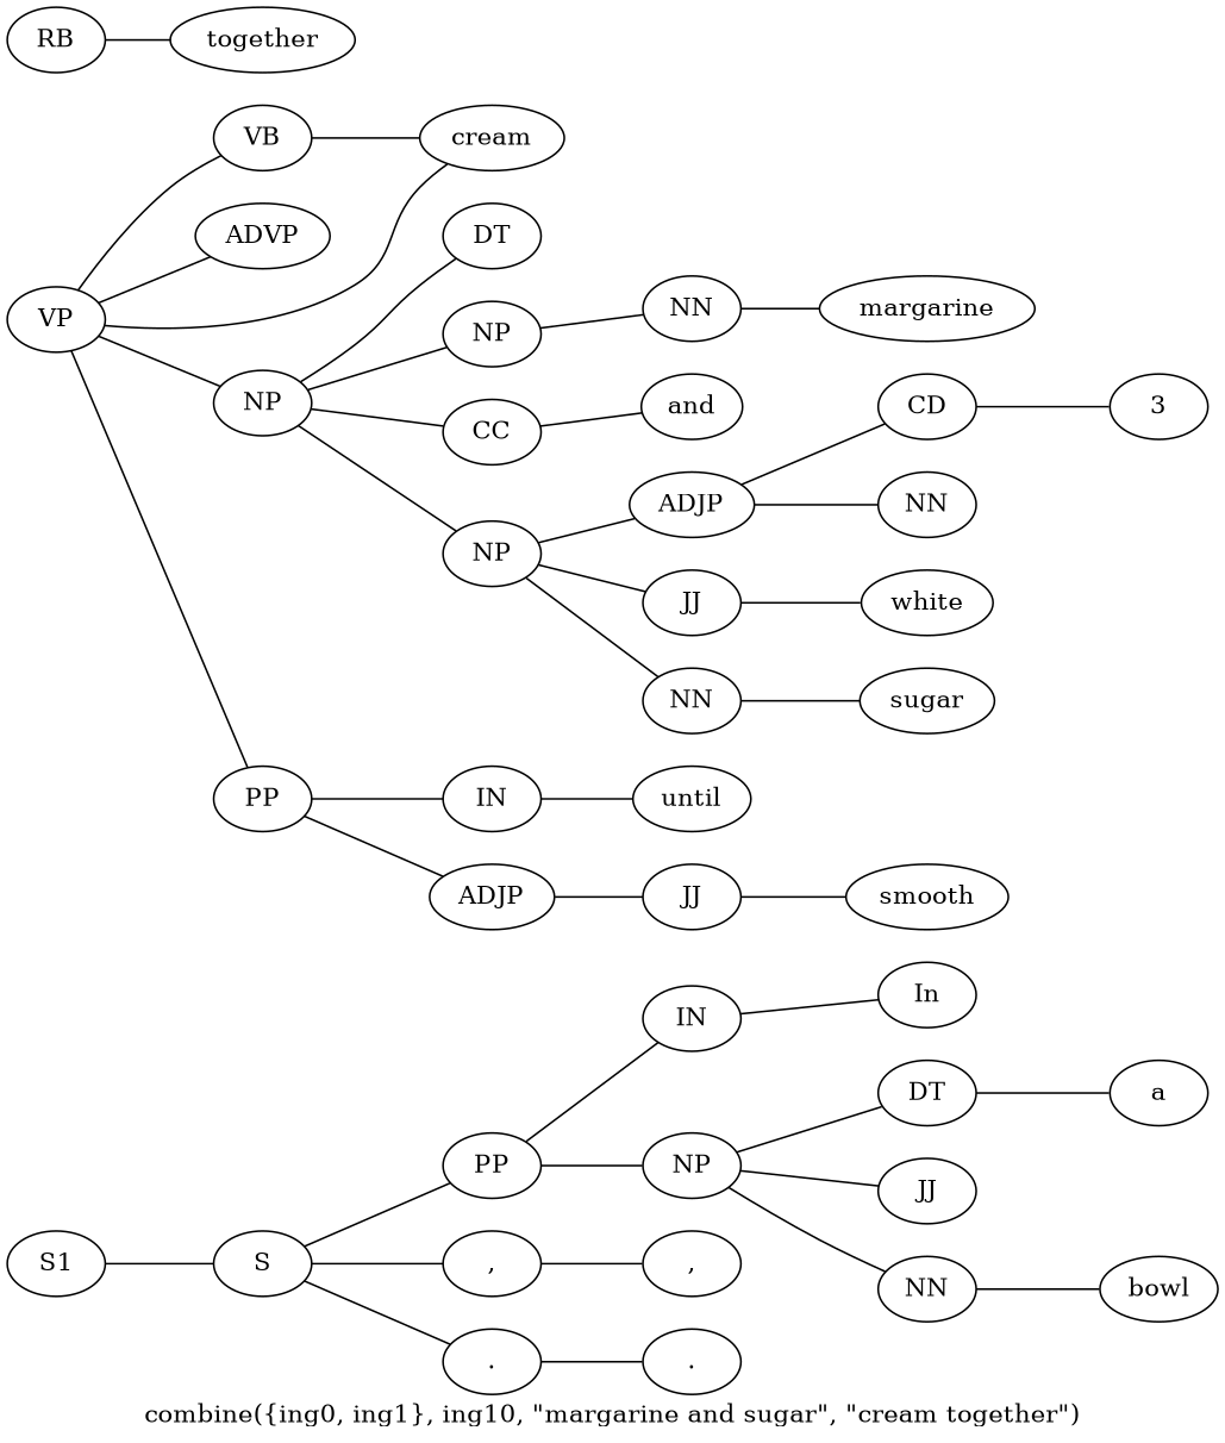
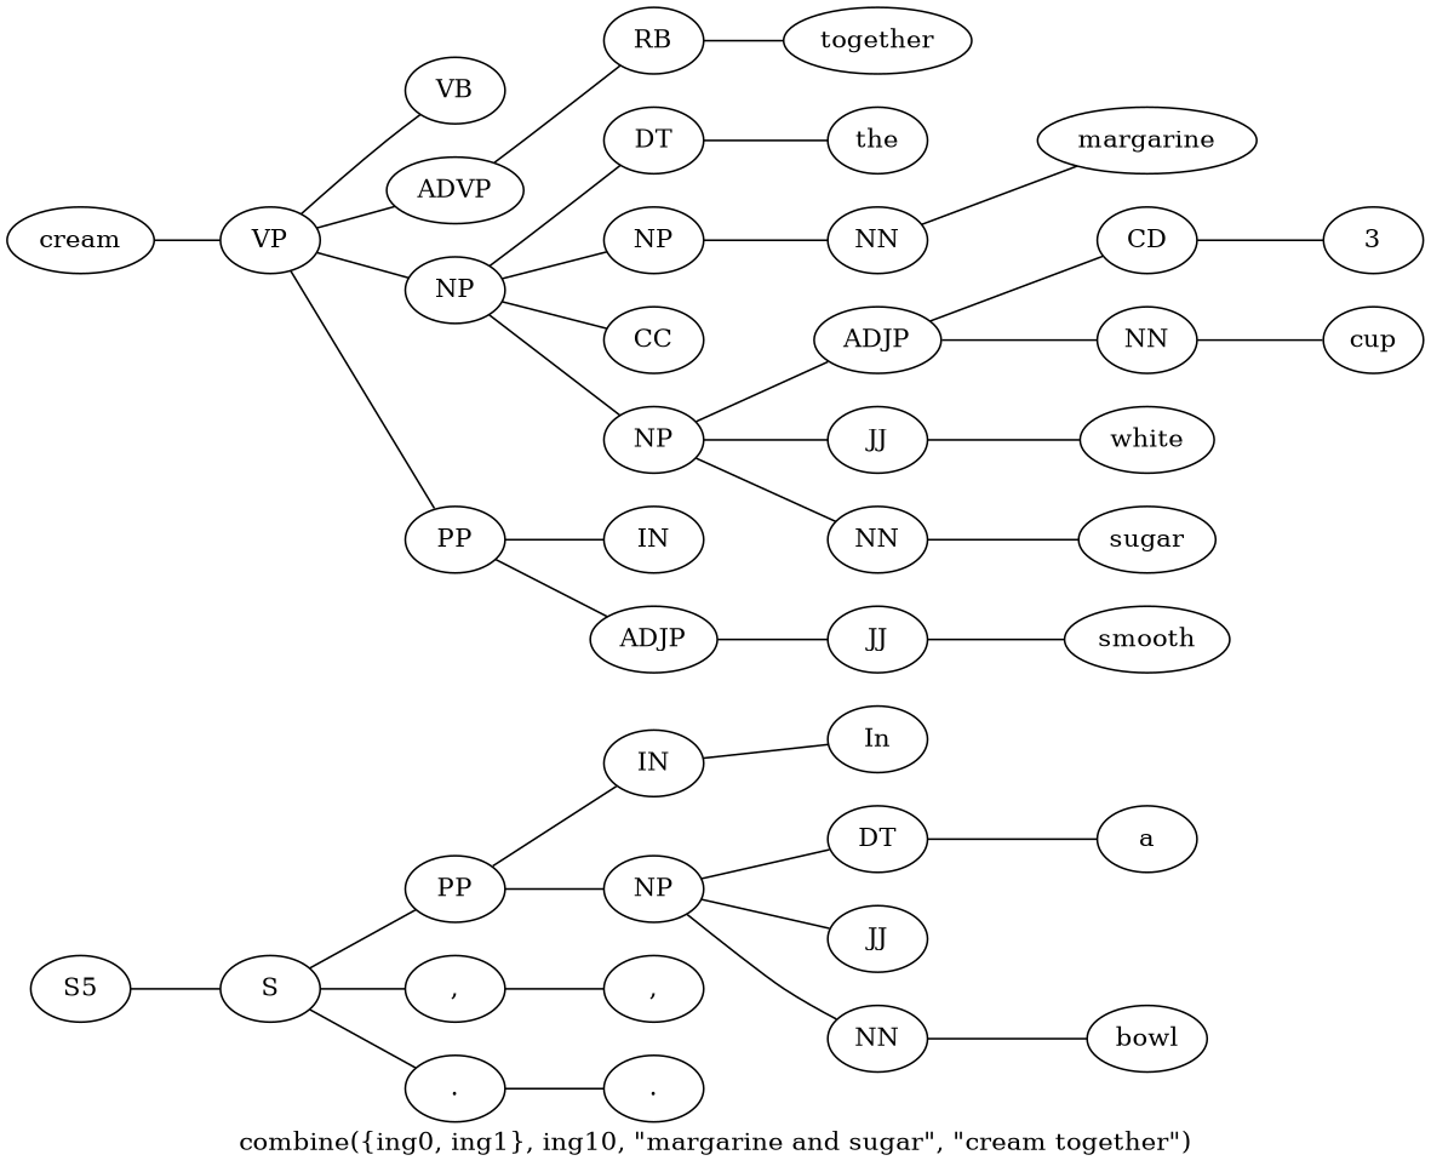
  graph {
    label="combine({ing0, ing1}, ing10, \"margarine and sugar\", \"cream together\")"
    rankdir=LR
-   n1 [label=S1]
+   n1 [label=S5]
    n2 [label=S]
    n3 [label=PP]
    n4 [label=","]
    n5 [label="."]
    n6 [label=IN]
    n7 [label=NP]
    n8 [label=","]
    n9 [label=VP]
    n10 [label=VB]
    n11 [label=ADVP]
    n12 [label=NP]
    n13 [label=PP]
    n14 [label="."]
    n15 [label=In]
    n16 [label=DT]
    n17 [label=JJ]
    n18 [label=NN]
    n19 [label=a]
    n20 [label=bowl]
    n21 [label=cream]
    n22 [label=RB]
    n23 [label=DT]
    n24 [label=NP]
    n25 [label=CC]
    n26 [label=NP]
    n27 [label=IN]
    n28 [label=ADJP]
    n29 [label=together]
+   n30 [label=the]
    n31 [label=NN]
-   n32 [label=and]
    n33 [label=ADJP]
    n34 [label=JJ]
    n35 [label=NN]
    n36 [label=margarine]
    n37 [label=CD]
    n38 [label=NN]
    n39 [label=white]
    n40 [label=sugar]
    n41 [label=3]
-   n43 [label=until]
+   n42 [label=cup]
    n44 [label=JJ]
    n45 [label=smooth]
    n1 -- n2
    n2 -- n3
    n2 -- n4
    n2 -- n5
    n3 -- n6
    n3 -- n7
    n4 -- n8
    n5 -- n14
    n6 -- n15
    n7 -- n16
    n7 -- n17
    n7 -- n18
    n9 -- n10
    n9 -- n11
    n9 -- n12
    n9 -- n13
-   n10 -- n21
+   n11 -- n22
    n12 -- n23
    n12 -- n24
    n12 -- n25
    n12 -- n26
    n13 -- n27
    n13 -- n28
    n16 -- n19
    n18 -- n20
    n21 -- n9
    n22 -- n29
+   n23 -- n30
    n24 -- n31
-   n25 -- n32
    n26 -- n33
    n26 -- n34
    n26 -- n35
-   n27 -- n43
    n28 -- n44
    n31 -- n36
    n33 -- n37
    n33 -- n38
    n34 -- n39
    n35 -- n40
    n37 -- n41
+   n38 -- n42
    n44 -- n45
  }
